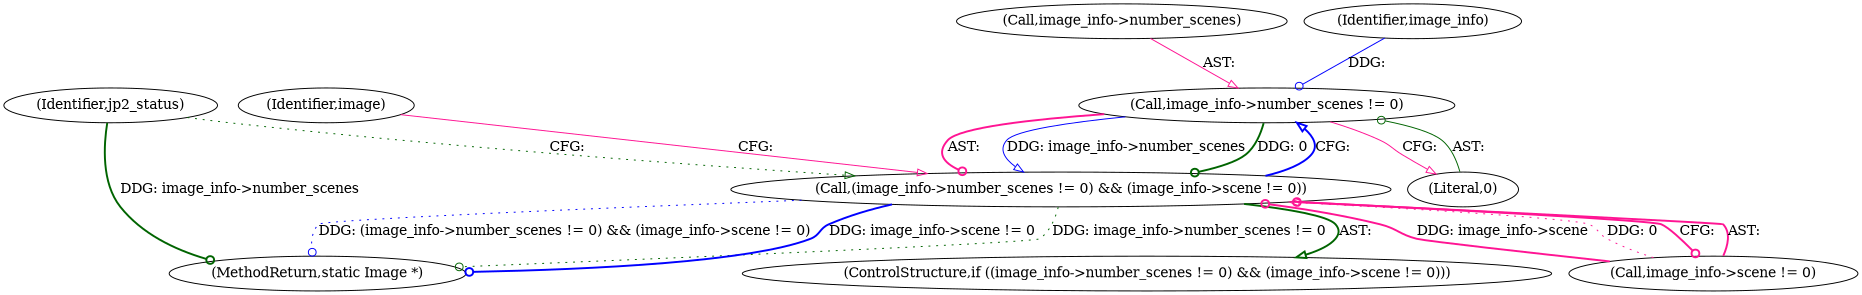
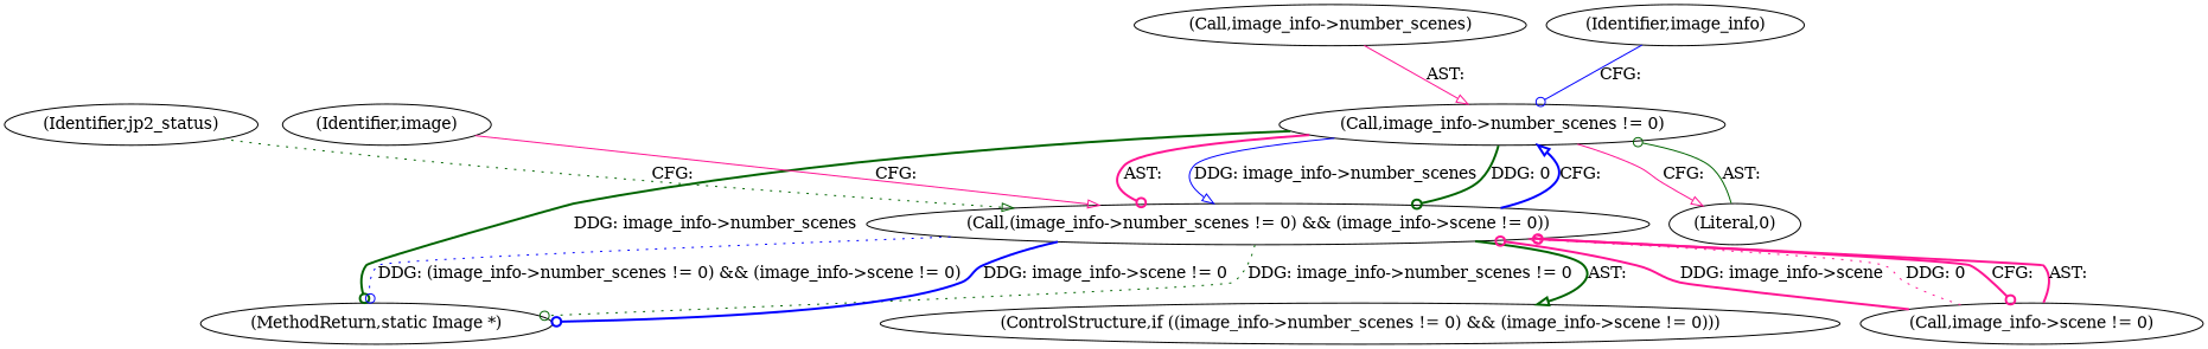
  digraph {
    edge [arrowhead=odot color=deeppink style=bold]
    n1 [label="(Call,image_info->number_scenes != 0)"]
    n2 [label="(Call,(image_info->number_scenes != 0) && (image_info->scene != 0))"]
    n3 [label="(MethodReturn,static Image *)"]
    n4 [label="(Literal,0)"]
    n5 [label="(ControlStructure,if ((image_info->number_scenes != 0) && (image_info->scene != 0)))"]
    n6 [label="(Call,image_info->scene != 0)"]
    n7 [label="(Identifier,jp2_status)"]
    n8 [label="(Identifier,image)"]
    n9 [label="(Call,image_info->number_scenes)"]
    n10 [label="(Identifier,image_info)"]
    n1 -> n2 [label="AST: "]
    n1 -> n2 [arrowhead=onormal color=blue label="DDG: image_info->number_scenes" style=solid]
    n1 -> n2 [color=darkgreen label="DDG: 0"]
-   n7 -> n3 [color=darkgreen label="DDG: image_info->number_scenes"]
+   n1 -> n3 [color=darkgreen label="DDG: image_info->number_scenes"]
    n1 -> n4 [arrowhead=onormal label="CFG: " style=solid]
    n2 -> n1 [arrowhead=onormal color=blue label="CFG: "]
    n2 -> n3 [color=darkgreen label="DDG: image_info->number_scenes != 0" style=dotted]
    n2 -> n3 [color=blue label="DDG: (image_info->number_scenes != 0) && (image_info->scene != 0)" style=dotted]
    n2 -> n3 [color=blue label="DDG: image_info->scene != 0"]
    n2 -> n5 [arrowhead=onormal color=darkgreen label="AST: "]
    n2 -> n6 [label="CFG: "]
    n4 -> n1 [color=darkgreen label="AST: " style=solid]
    n6 -> n2 [label="AST: "]
    n6 -> n2 [label="DDG: image_info->scene"]
    n6 -> n2 [arrowhead=onormal label="DDG: 0" style=dotted]
    n7 -> n2 [arrowhead=onormal color=darkgreen label="CFG: " style=dotted]
    n8 -> n2 [arrowhead=onormal label="CFG: " style=solid]
    n9 -> n1 [arrowhead=onormal label="AST: " style=solid]
-   n10 -> n1 [color=blue label="DDG: " style=solid]
+   n10 -> n1 [color=blue label="CFG: " style=solid]
  }
